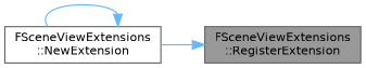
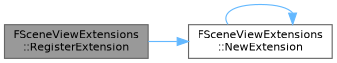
  digraph {
    rankdir=RL
    node [fontname=Helvetica fontsize=10 shape=box style=filled]
    edge [color=steelblue1 dir=back fontname=Helvetica fontsize=10 labelfontname=Helvetica labelfontsize=10 style=solid]
    n1 [color=gray40 fillcolor=grey60 fontcolor=black height=0.2 label="FSceneViewExtensions\l::RegisterExtension" width=0.4]
    n2 [color=grey40 fillcolor=white height=0.2 label="FSceneViewExtensions\l::NewExtension" width=0.4]
-   n1 -> n2
+   n2 -> n1
    n2 -> n2
  }
